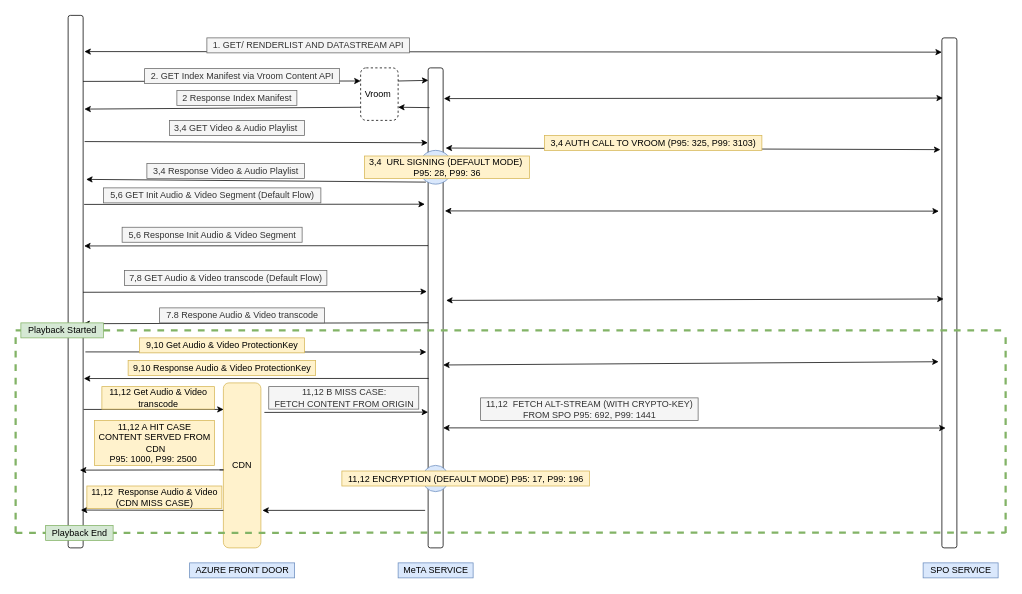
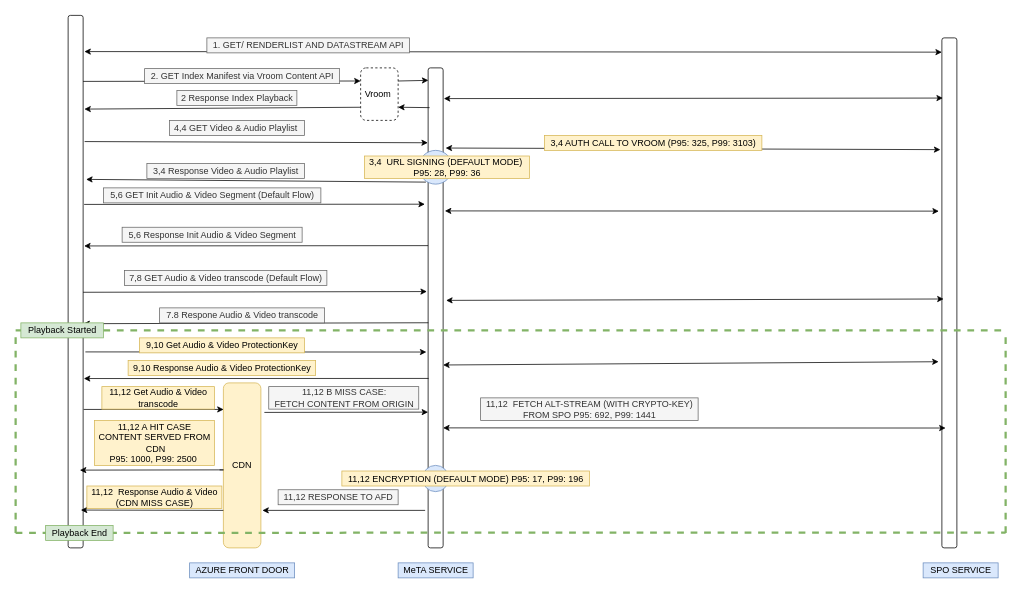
  <mxCell id="0" />
  <mxCell id="1" parent="0" />
  <mxCell id="2" value="" style="rounded=1;whiteSpace=wrap;html=1;" parent="1" vertex="1"><mxGeometry x="90" y="20" width="20" height="710" as="geometry" /></mxCell>
  <mxCell id="3" value="&lt;span style=&quot;color: rgba(0 , 0 , 0 , 0) ; font-family: monospace ; font-size: 0px&quot;&gt;%3CmxGraphModel%3E%3Croot%3E%3CmxCell%20id%3D%220%22%2F%3E%3CmxCell%20id%3D%221%22%20parent%3D%220%22%2F%3E%3CmxCell%20id%3D%222%22%20value%3D%223.4%20ENCRYPTION%20(DEFAULT%20MODE)%20P95%3A%2017%2C%20P99%3A%20196%22%20style%3D%22text%3Bhtml%3D1%3Balign%3Dcenter%3BverticalAlign%3Dmiddle%3Bresizable%3D0%3Bpoints%3D%5B%5D%3Bautosize%3D1%3BstrokeColor%3D%2382b366%3BfillColor%3D%23FF6666%3B%22%20vertex%3D%221%22%20parent%3D%221%22%3E%3CmxGeometry%20x%3D%22540%22%20y%3D%2290%22%20width%3D%22320%22%20height%3D%2220%22%20as%3D%22geometry%22%2F%3E%3C%2FmxCell%3E%3C%2Froot%3E%3C%2FmxGraphModel%3E&lt;/span&gt;" style="rounded=1;whiteSpace=wrap;html=1;" parent="1" vertex="1"><mxGeometry x="570" y="90" width="20" height="640" as="geometry" /></mxCell>
  <mxCell id="4" value="" style="rounded=1;whiteSpace=wrap;html=1;" parent="1" vertex="1"><mxGeometry x="1255" y="50" width="20" height="680" as="geometry" /></mxCell>
  <mxCell id="5" value="" style="endArrow=classic;startArrow=classic;html=1;exitX=1.083;exitY=0.068;exitDx=0;exitDy=0;exitPerimeter=0;entryX=0;entryY=0.028;entryDx=0;entryDy=0;entryPerimeter=0;" parent="1" source="2" target="4" edge="1"><mxGeometry width="50" height="50" relative="1" as="geometry"><mxPoint x="130" y="70" as="sourcePoint" /><mxPoint x="1240" y="70" as="targetPoint" /></mxGeometry></mxCell>
  <mxCell id="6" value="1. GET/ RENDERLIST AND DATASTREAM API" style="text;html=1;align=center;verticalAlign=middle;resizable=0;points=[];autosize=1;fillColor=#f5f5f5;strokeColor=#666666;fontColor=#333333;" parent="1" vertex="1"><mxGeometry x="275" y="50" width="270" height="20" as="geometry" /></mxCell>
  <mxCell id="7" value="" style="endArrow=classic;html=1;entryX=0;entryY=0.25;entryDx=0;entryDy=0;exitX=1;exitY=0.124;exitDx=0;exitDy=0;exitPerimeter=0;" parent="1" source="2" target="19" edge="1"><mxGeometry width="50" height="50" relative="1" as="geometry"><mxPoint x="120" y="108" as="sourcePoint" /><mxPoint x="473" y="113" as="targetPoint" /></mxGeometry></mxCell>
  <mxCell id="8" value="2. GET Index Manifest via Vroom Content API" style="text;html=1;align=center;verticalAlign=middle;resizable=0;points=[];autosize=1;fillColor=#f5f5f5;strokeColor=#666666;fontColor=#333333;" parent="1" vertex="1"><mxGeometry x="192" y="91" width="260" height="20" as="geometry" /></mxCell>
  <mxCell id="9" value="" style="endArrow=classic;startArrow=classic;html=1;exitX=1.05;exitY=0.064;exitDx=0;exitDy=0;exitPerimeter=0;entryX=0.067;entryY=0.118;entryDx=0;entryDy=0;entryPerimeter=0;" parent="1" source="3" target="4" edge="1"><mxGeometry width="50" height="50" relative="1" as="geometry"><mxPoint x="620" y="130" as="sourcePoint" /><mxPoint x="1240" y="130" as="targetPoint" /><Array as="points" /></mxGeometry></mxCell>
  <mxCell id="10" value="" style="endArrow=classic;html=1;exitX=0;exitY=0.75;exitDx=0;exitDy=0;entryX=1.083;entryY=0.176;entryDx=0;entryDy=0;entryPerimeter=0;" parent="1" source="19" target="2" edge="1"><mxGeometry width="50" height="50" relative="1" as="geometry"><mxPoint x="567" y="142" as="sourcePoint" /><mxPoint x="140" y="142" as="targetPoint" /></mxGeometry></mxCell>
- <mxCell id="11" value="2 Response Index Manifest" style="text;html=1;align=center;verticalAlign=middle;resizable=0;points=[];autosize=1;fillColor=#f5f5f5;strokeColor=#666666;fontColor=#333333;" parent="1" vertex="1"><mxGeometry x="235" y="120" width="160" height="20" as="geometry" /></mxCell>
+ <mxCell id="11" value="2 Response Index Playback" style="text;html=1;align=center;verticalAlign=middle;resizable=0;points=[];autosize=1;fillColor=#f5f5f5;strokeColor=#666666;fontColor=#333333;" parent="1" vertex="1"><mxGeometry x="235" y="120" width="160" height="20" as="geometry" /></mxCell>
  <mxCell id="12" value="" style="endArrow=classic;html=1;exitX=1.1;exitY=0.237;exitDx=0;exitDy=0;exitPerimeter=0;entryX=-0.017;entryY=0.156;entryDx=0;entryDy=0;entryPerimeter=0;" parent="1" source="2" target="3" edge="1"><mxGeometry width="50" height="50" relative="1" as="geometry"><mxPoint x="130" y="188" as="sourcePoint" /><mxPoint x="550" y="188" as="targetPoint" /></mxGeometry></mxCell>
- <mxCell id="13" value="3,4 GET Video &amp;amp; Audio Playlist&amp;nbsp;" style="text;html=1;align=center;verticalAlign=middle;resizable=0;points=[];autosize=1;fillColor=#f5f5f5;strokeColor=#666666;fontColor=#333333;" parent="1" vertex="1"><mxGeometry x="225" y="160" width="180" height="20" as="geometry" /></mxCell>
+ <mxCell id="13" value="4,4 GET Video &amp;amp; Audio Playlist&amp;nbsp;" style="text;html=1;align=center;verticalAlign=middle;resizable=0;points=[];autosize=1;fillColor=#f5f5f5;strokeColor=#666666;fontColor=#333333;" parent="1" vertex="1"><mxGeometry x="225" y="160" width="180" height="20" as="geometry" /></mxCell>
  <mxCell id="14" value="" style="endArrow=classic;startArrow=classic;html=1;exitX=1.167;exitY=0.167;exitDx=0;exitDy=0;exitPerimeter=0;" parent="1" source="3" edge="1"><mxGeometry width="50" height="50" relative="1" as="geometry"><mxPoint x="610" y="199" as="sourcePoint" /><mxPoint x="1253" y="199" as="targetPoint" /></mxGeometry></mxCell>
  <mxCell id="15" value="3,4 AUTH CALL TO VROOM (P95: 325, P99: 3103)" style="text;html=1;align=center;verticalAlign=middle;resizable=0;points=[];autosize=1;strokeColor=#d6b656;fillColor=#fff2cc;" parent="1" vertex="1"><mxGeometry x="725" y="180" width="290" height="20" as="geometry" /></mxCell>
  <mxCell id="16" value="" style="ellipse;whiteSpace=wrap;html=1;aspect=fixed;fillColor=#dae8fc;strokeColor=#6c8ebf;" parent="1" vertex="1"><mxGeometry x="557.5" y="200" width="45" height="45" as="geometry" /></mxCell>
  <mxCell id="17" value="3,4&amp;nbsp; URL SIGNING (DEFAULT MODE)&amp;nbsp;&lt;br&gt;P95: 28, P99: 36" style="text;html=1;align=center;verticalAlign=middle;resizable=0;points=[];autosize=1;strokeColor=#d6b656;fillColor=#fff2cc;" parent="1" vertex="1"><mxGeometry x="485" y="207.5" width="220" height="30" as="geometry" /></mxCell>
  <mxCell id="18" value="3,4 Response Video &amp;amp; Audio Playlist&lt;br&gt;" style="text;html=1;align=center;verticalAlign=middle;resizable=0;points=[];autosize=1;fillColor=#f5f5f5;strokeColor=#666666;fontColor=#333333;" parent="1" vertex="1"><mxGeometry x="195" y="217.5" width="210" height="20" as="geometry" /></mxCell>
  <mxCell id="19" value="Vroom&amp;nbsp;" style="rounded=1;whiteSpace=wrap;html=1;dashed=1;" parent="1" vertex="1"><mxGeometry x="480" y="90" width="50" height="70" as="geometry" /></mxCell>
  <mxCell id="20" value="" style="endArrow=classic;html=1;entryX=1;entryY=0.75;entryDx=0;entryDy=0;" parent="1" target="19" edge="1"><mxGeometry width="50" height="50" relative="1" as="geometry"><mxPoint x="572" y="143" as="sourcePoint" /><mxPoint x="440" y="150" as="targetPoint" /></mxGeometry></mxCell>
  <mxCell id="21" value="" style="endArrow=classic;html=1;exitX=1;exitY=0.25;exitDx=0;exitDy=0;entryX=0.017;entryY=0.026;entryDx=0;entryDy=0;entryPerimeter=0;" parent="1" source="19" target="3" edge="1"><mxGeometry width="50" height="50" relative="1" as="geometry"><mxPoint x="390" y="200" as="sourcePoint" /><mxPoint x="570" y="109" as="targetPoint" /></mxGeometry></mxCell>
  <mxCell id="22" value="" style="endArrow=classic;html=1;exitX=1.067;exitY=0.355;exitDx=0;exitDy=0;exitPerimeter=0;entryX=-0.217;entryY=0.284;entryDx=0;entryDy=0;entryPerimeter=0;" parent="1" source="2" target="3" edge="1"><mxGeometry width="50" height="50" relative="1" as="geometry"><mxPoint x="130" y="271" as="sourcePoint" /><mxPoint x="550" y="271" as="targetPoint" /><Array as="points" /></mxGeometry></mxCell>
  <mxCell id="23" value="" style="endArrow=classic;startArrow=classic;html=1;exitX=1.117;exitY=0.298;exitDx=0;exitDy=0;exitPerimeter=0;" parent="1" source="3" edge="1"><mxGeometry width="50" height="50" relative="1" as="geometry"><mxPoint x="610" y="281" as="sourcePoint" /><mxPoint x="1251" y="281" as="targetPoint" /><Array as="points" /></mxGeometry></mxCell>
  <mxCell id="24" value="5,6 GET Init Audio &amp;amp; Video Segment (Default Flow)" style="text;html=1;align=center;verticalAlign=middle;resizable=0;points=[];autosize=1;fillColor=#f5f5f5;strokeColor=#666666;fontColor=#333333;" parent="1" vertex="1"><mxGeometry x="137" y="250" width="290" height="20" as="geometry" /></mxCell>
  <mxCell id="25" value="" style="endArrow=classic;html=1;entryX=1.067;entryY=0.433;entryDx=0;entryDy=0;entryPerimeter=0;" parent="1" target="2" edge="1"><mxGeometry width="50" height="50" relative="1" as="geometry"><mxPoint x="570" y="327" as="sourcePoint" /><mxPoint x="140" y="328" as="targetPoint" /></mxGeometry></mxCell>
  <mxCell id="26" value="5,6 Response Init Audio &amp;amp; Video Segment" style="text;html=1;align=center;verticalAlign=middle;resizable=0;points=[];autosize=1;fillColor=#f5f5f5;strokeColor=#666666;fontColor=#333333;" parent="1" vertex="1"><mxGeometry x="162" y="302.5" width="240" height="20" as="geometry" /></mxCell>
  <mxCell id="27" value="" style="endArrow=classic;html=1;exitX=1;exitY=0.52;exitDx=0;exitDy=0;exitPerimeter=0;entryX=-0.083;entryY=0.466;entryDx=0;entryDy=0;entryPerimeter=0;" parent="1" source="2" target="3" edge="1"><mxGeometry width="50" height="50" relative="1" as="geometry"><mxPoint x="130" y="388" as="sourcePoint" /><mxPoint x="550" y="388" as="targetPoint" /></mxGeometry></mxCell>
  <mxCell id="28" value="7,8 GET Audio &amp;amp; Video transcode (Default Flow)" style="text;html=1;align=center;verticalAlign=middle;resizable=0;points=[];autosize=1;fillColor=#f5f5f5;strokeColor=#666666;fontColor=#333333;" parent="1" vertex="1"><mxGeometry x="165" y="360" width="270" height="20" as="geometry" /></mxCell>
  <mxCell id="29" value="" style="endArrow=classic;startArrow=classic;html=1;entryX=0.117;entryY=0.512;entryDx=0;entryDy=0;entryPerimeter=0;" parent="1" target="4" edge="1"><mxGeometry width="50" height="50" relative="1" as="geometry"><mxPoint x="594" y="400" as="sourcePoint" /><mxPoint x="1240" y="400" as="targetPoint" /></mxGeometry></mxCell>
  <mxCell id="30" value="" style="endArrow=classic;html=1;entryX=1.017;entryY=0.579;entryDx=0;entryDy=0;entryPerimeter=0;exitX=0.017;exitY=0.531;exitDx=0;exitDy=0;exitPerimeter=0;" parent="1" source="3" target="2" edge="1"><mxGeometry width="50" height="50" relative="1" as="geometry"><mxPoint x="560" y="431" as="sourcePoint" /><mxPoint x="140" y="432" as="targetPoint" /></mxGeometry></mxCell>
  <mxCell id="31" value="7.8 Respone Audio &amp;amp; Video transcode" style="text;html=1;align=center;verticalAlign=middle;resizable=0;points=[];autosize=1;fillColor=#f5f5f5;strokeColor=#666666;fontColor=#333333;" parent="1" vertex="1"><mxGeometry x="212" y="410" width="220" height="20" as="geometry" /></mxCell>
  <mxCell id="32" value="" style="endArrow=classic;html=1;exitX=1.15;exitY=0.632;exitDx=0;exitDy=0;exitPerimeter=0;entryX=-0.117;entryY=0.592;entryDx=0;entryDy=0;entryPerimeter=0;" parent="1" source="2" target="3" edge="1"><mxGeometry width="50" height="50" relative="1" as="geometry"><mxPoint x="130" y="470" as="sourcePoint" /><mxPoint x="550" y="470" as="targetPoint" /></mxGeometry></mxCell>
  <mxCell id="33" value="9,10 Get Audio &amp;amp; Video ProtectionKey" style="text;html=1;align=center;verticalAlign=middle;resizable=0;points=[];autosize=1;fillColor=#fff2cc;strokeColor=#d6b656;" parent="1" vertex="1"><mxGeometry x="185" y="450" width="220" height="20" as="geometry" /></mxCell>
  <mxCell id="34" value="" style="endArrow=classic;startArrow=classic;html=1;exitX=-0.217;exitY=0.635;exitDx=0;exitDy=0;exitPerimeter=0;entryX=1;entryY=0.619;entryDx=0;entryDy=0;entryPerimeter=0;" parent="1" source="4" target="3" edge="1"><mxGeometry width="50" height="50" relative="1" as="geometry"><mxPoint x="1240" y="483" as="sourcePoint" /><mxPoint x="610" y="483" as="targetPoint" /></mxGeometry></mxCell>
  <mxCell id="35" value="" style="endArrow=classic;html=1;entryX=1.05;entryY=0.682;entryDx=0;entryDy=0;entryPerimeter=0;exitX=0.033;exitY=0.647;exitDx=0;exitDy=0;exitPerimeter=0;" parent="1" source="3" target="2" edge="1"><mxGeometry width="50" height="50" relative="1" as="geometry"><mxPoint x="560" y="504" as="sourcePoint" /><mxPoint x="130" y="504" as="targetPoint" /></mxGeometry></mxCell>
  <mxCell id="36" value="9,10 Response Audio &amp;amp; Video ProtectionKey" style="text;html=1;align=center;verticalAlign=middle;resizable=0;points=[];autosize=1;fillColor=#fff2cc;strokeColor=#d6b656;" parent="1" vertex="1"><mxGeometry x="170" y="480" width="250" height="20" as="geometry" /></mxCell>
  <mxCell id="37" value="CDN" style="rounded=1;whiteSpace=wrap;html=1;fillColor=#fff2cc;strokeColor=#d6b656;" parent="1" vertex="1"><mxGeometry x="297" y="510" width="50" height="220" as="geometry" /></mxCell>
  <mxCell id="38" value="" style="endArrow=classic;html=1;exitX=0.373;exitY=1.161;exitDx=0;exitDy=0;exitPerimeter=0;entryX=1.2;entryY=0.308;entryDx=0;entryDy=0;entryPerimeter=0;" parent="1" source="17" target="2" edge="1"><mxGeometry width="50" height="50" relative="1" as="geometry"><mxPoint x="250" y="230" as="sourcePoint" /><mxPoint x="300" y="180" as="targetPoint" /></mxGeometry></mxCell>
  <mxCell id="39" value="" style="endArrow=classic;html=1;exitX=1.033;exitY=0.74;exitDx=0;exitDy=0;exitPerimeter=0;entryX=0.007;entryY=0.161;entryDx=0;entryDy=0;entryPerimeter=0;" parent="1" source="2" target="37" edge="1"><mxGeometry width="50" height="50" relative="1" as="geometry"><mxPoint x="270" y="570" as="sourcePoint" /><mxPoint x="320" y="520" as="targetPoint" /></mxGeometry></mxCell>
  <mxCell id="40" value="11,12 Get Audio &amp;amp; Video &lt;br&gt;transcode" style="text;html=1;align=center;verticalAlign=middle;resizable=0;points=[];autosize=1;fillColor=#fff2cc;strokeColor=#d6b656;" parent="1" vertex="1"><mxGeometry x="135" y="515" width="150" height="30" as="geometry" /></mxCell>
  <mxCell id="41" value="" style="endArrow=classic;html=1;exitX=1.093;exitY=0.179;exitDx=0;exitDy=0;exitPerimeter=0;" parent="1" source="37" edge="1"><mxGeometry width="50" height="50" relative="1" as="geometry"><mxPoint x="330" y="570" as="sourcePoint" /><mxPoint x="570" y="549" as="targetPoint" /></mxGeometry></mxCell>
  <mxCell id="42" value="11,12 B MISS CASE: &lt;br&gt;FETCH CONTENT FROM ORIGIN" style="text;html=1;align=center;verticalAlign=middle;resizable=0;points=[];autosize=1;fillColor=#f5f5f5;strokeColor=#666666;fontColor=#333333;" parent="1" vertex="1"><mxGeometry x="357.5" y="515" width="200" height="30" as="geometry" /></mxCell>
  <mxCell id="43" value="11,12&amp;nbsp; FETCH ALT-STREAM (WITH CRYPTO-KEY)&lt;br&gt;FROM SPO P95: 692, P99: 1441" style="text;html=1;align=center;verticalAlign=middle;resizable=0;points=[];autosize=1;strokeColor=#666666;fillColor=#f5f5f5;fontColor=#333333;" parent="1" vertex="1"><mxGeometry x="640" y="530" width="290" height="30" as="geometry" /></mxCell>
  <mxCell id="44" value="" style="endArrow=classic;startArrow=classic;html=1;exitX=1;exitY=0.75;exitDx=0;exitDy=0;entryX=0.25;entryY=0.765;entryDx=0;entryDy=0;entryPerimeter=0;" parent="1" source="3" target="4" edge="1"><mxGeometry width="50" height="50" relative="1" as="geometry"><mxPoint x="860" y="450" as="sourcePoint" /><mxPoint x="910" y="400" as="targetPoint" /></mxGeometry></mxCell>
  <mxCell id="45" value="11,12 A HIT CASE&lt;br&gt;CONTENT SERVED FROM&lt;br&gt;&amp;nbsp;CDN&lt;br&gt;P95: 1000, P99: 2500&amp;nbsp;" style="text;html=1;align=center;verticalAlign=middle;resizable=0;points=[];autosize=1;fillColor=#fff2cc;strokeColor=#d6b656;" parent="1" vertex="1"><mxGeometry x="125" y="560" width="160" height="60" as="geometry" /></mxCell>
  <mxCell id="46" value="" style="endArrow=classic;html=1;entryX=0.783;entryY=0.854;entryDx=0;entryDy=0;entryPerimeter=0;" parent="1" target="2" edge="1"><mxGeometry width="50" height="50" relative="1" as="geometry"><mxPoint x="292" y="626" as="sourcePoint" /><mxPoint x="380" y="650" as="targetPoint" /><Array as="points"><mxPoint x="300" y="626" /></Array></mxGeometry></mxCell>
  <mxCell id="47" value="" style="ellipse;whiteSpace=wrap;html=1;aspect=fixed;fillColor=#dae8fc;strokeColor=#6c8ebf;" parent="1" vertex="1"><mxGeometry x="562.5" y="620" width="35" height="35" as="geometry" /></mxCell>
  <mxCell id="48" value="11,12 ENCRYPTION (DEFAULT MODE) P95: 17, P99: 196" style="text;html=1;align=center;verticalAlign=middle;resizable=0;points=[];autosize=1;strokeColor=#d6b656;fillColor=#fff2cc;" parent="1" vertex="1"><mxGeometry x="455" y="627.5" width="330" height="20" as="geometry" /></mxCell>
  <mxCell id="49" value="" style="endArrow=classic;html=1;entryX=0.85;entryY=0.929;entryDx=0;entryDy=0;entryPerimeter=0;" parent="1" target="2" edge="1"><mxGeometry width="50" height="50" relative="1" as="geometry"><mxPoint x="297" y="680" as="sourcePoint" /><mxPoint x="420" y="560" as="targetPoint" /></mxGeometry></mxCell>
  <mxCell id="50" value="11,12&amp;nbsp; Response Audio &amp;amp; Video&lt;br&gt;(CDN MISS CASE)" style="text;html=1;align=center;verticalAlign=middle;resizable=0;points=[];autosize=1;fillColor=#fff2cc;strokeColor=#d6b656;" parent="1" vertex="1"><mxGeometry x="115" y="647.5" width="180" height="30" as="geometry" /></mxCell>
  <mxCell id="51" value="" style="endArrow=classic;html=1;" parent="1" edge="1"><mxGeometry width="50" height="50" relative="1" as="geometry"><mxPoint x="566" y="680" as="sourcePoint" /><mxPoint x="349" y="680" as="targetPoint" /><Array as="points"><mxPoint x="349" y="680" /></Array></mxGeometry></mxCell>
+ <mxCell id="52" value="11,12 RESPONSE TO AFD" style="text;html=1;align=center;verticalAlign=middle;resizable=0;points=[];autosize=1;fillColor=#f5f5f5;strokeColor=#666666;fontColor=#333333;" parent="1" vertex="1"><mxGeometry x="370" y="652.5" width="160" height="20" as="geometry" /></mxCell>
  <mxCell id="53" value="AZURE FRONT DOOR" style="text;html=1;align=center;verticalAlign=middle;resizable=0;points=[];autosize=1;strokeColor=#6c8ebf;fillColor=#dae8fc;" parent="1" vertex="1"><mxGeometry x="252" y="750" width="140" height="20" as="geometry" /></mxCell>
  <mxCell id="54" value="MeTA SERVICE&lt;br&gt;" style="text;html=1;align=center;verticalAlign=middle;resizable=0;points=[];autosize=1;strokeColor=#6c8ebf;fillColor=#dae8fc;" parent="1" vertex="1"><mxGeometry x="530" y="750" width="100" height="20" as="geometry" /></mxCell>
  <mxCell id="55" value="SPO SERVICE" style="text;html=1;align=center;verticalAlign=middle;resizable=0;points=[];autosize=1;strokeColor=#6c8ebf;fillColor=#dae8fc;" parent="1" vertex="1"><mxGeometry x="1230" y="750" width="100" height="20" as="geometry" /></mxCell>
  <mxCell id="56" value="" style="endArrow=none;dashed=1;html=1;fillColor=#d5e8d4;strokeColor=#82b366;strokeWidth=3;" parent="1" source="61" edge="1"><mxGeometry width="50" height="50" relative="1" as="geometry"><mxPoint x="20" y="440" as="sourcePoint" /><mxPoint x="1340" y="440" as="targetPoint" /></mxGeometry></mxCell>
  <mxCell id="57" value="" style="endArrow=none;dashed=1;html=1;fillColor=#d5e8d4;strokeColor=#82b366;strokeWidth=3;" parent="1" edge="1"><mxGeometry width="50" height="50" relative="1" as="geometry"><mxPoint x="1340" y="710" as="sourcePoint" /><mxPoint x="1340" y="440" as="targetPoint" /></mxGeometry></mxCell>
  <mxCell id="58" value="" style="endArrow=none;dashed=1;html=1;fillColor=#d5e8d4;strokeColor=#82b366;strokeWidth=3;" parent="1" edge="1"><mxGeometry width="50" height="50" relative="1" as="geometry"><mxPoint x="20" y="710" as="sourcePoint" /><mxPoint x="20" y="440" as="targetPoint" /></mxGeometry></mxCell>
  <mxCell id="59" value="" style="endArrow=none;dashed=1;html=1;fillColor=#d5e8d4;strokeColor=#82b366;strokeWidth=3;" parent="1" edge="1"><mxGeometry width="50" height="50" relative="1" as="geometry"><mxPoint x="20" y="710" as="sourcePoint" /><mxPoint x="1340" y="709.5" as="targetPoint" /></mxGeometry></mxCell>
  <mxCell id="60" value="Playback End" style="text;html=1;align=center;verticalAlign=middle;resizable=0;points=[];autosize=1;fillColor=#d5e8d4;strokeColor=#82b366;" parent="1" vertex="1"><mxGeometry x="60" y="700" width="90" height="20" as="geometry" /></mxCell>
  <mxCell id="61" value="Playback Started" style="text;html=1;align=center;verticalAlign=middle;resizable=0;points=[];autosize=1;fillColor=#d5e8d4;strokeColor=#82b366;" parent="1" vertex="1"><mxGeometry x="27" y="430" width="110" height="20" as="geometry" /></mxCell>
  <mxCell id="62" value="" style="endArrow=none;dashed=1;html=1;fillColor=#d5e8d4;strokeColor=#82b366;strokeWidth=3;" parent="1" target="61" edge="1"><mxGeometry width="50" height="50" relative="1" as="geometry"><mxPoint x="20" y="440" as="sourcePoint" /><mxPoint x="1350" y="440" as="targetPoint" /></mxGeometry></mxCell>
